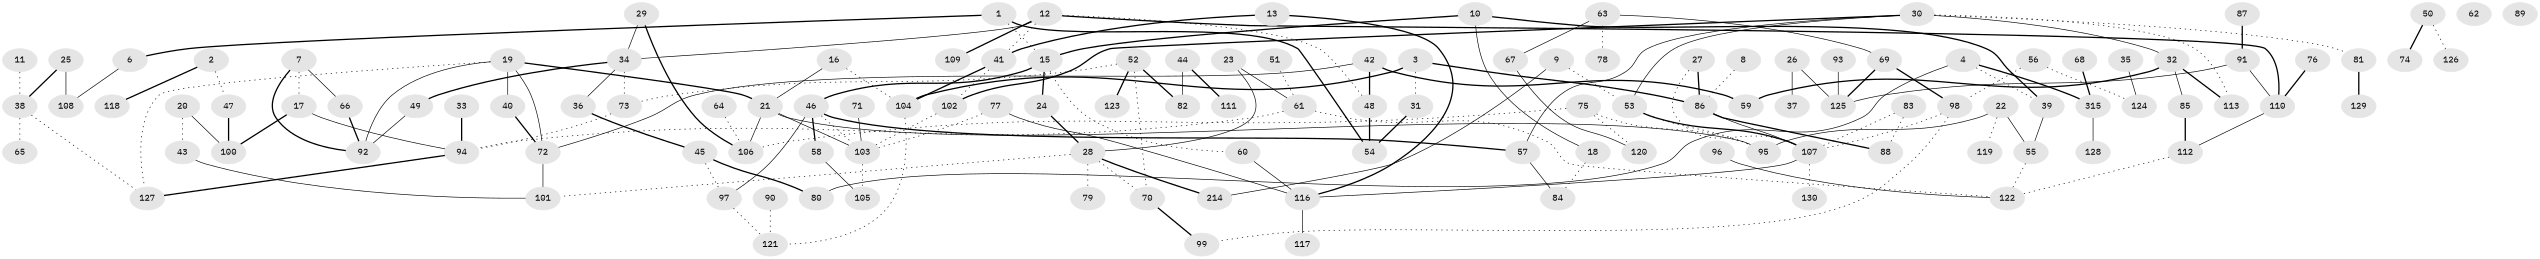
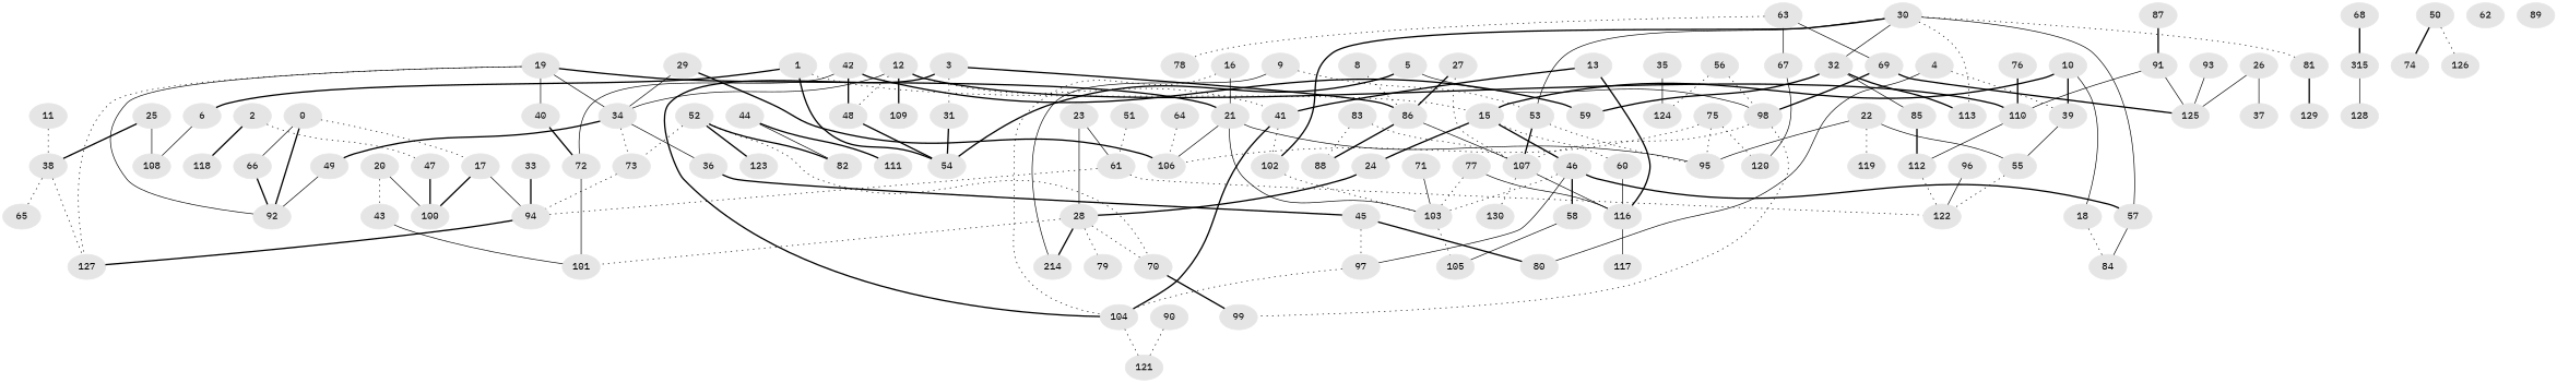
  graph {
    fontname="IBM Plex Mono"
    node [color=gray90 fontname="IBM Plex Mono" style=filled]
    edge [fontname="IBM Plex Mono" style=dotted]
    1
    6
    15
    54
    108
    24
    46
    60
    2
    47
    118
    100
    3
    31
    86
    104
    107
    88
    121
    4
    39
    80
    n23 [label=315]
    55
    128
+   5
    98
    99
-   7
+   7 [label=0]
    66
    92
    17
    20
    43
    8
    9
    53
    n38 [label=214]
    95
    10
    18
    84
    87
    91
    11
    38
    127
    65
    12
    34
    41
    48
    109
    110
    36
    49
    73
    102
    112
    13
    116
    117
    28
    103
    57
    97
    58
    16
    21
    106
    94
    19
    40
    72
    101
    105
    22
    119
    122
    23
    61
    70
    79
    25
    26
    37
    125
    27
    130
    29
    30
    32
    81
    113
    59
    85
    129
    33
    45
    35
    124
    42
    44
    82
    111
    50
    74
    126
    51
    52
    123
    56
    62
    63
    67
    69
    78
    120
    64
    68
    71
    75
    76
    77
    83
    89
    90
    93
    96
    1 -- 6 [style=bold]
    1 -- 15
    1 -- 54 [style=bold]
    6 -- 108 [style=solid]
    15 -- 24 [style=bold]
    15 -- 46 [style=bold]
    15 -- 60
    24 -- 28 [style=bold]
    46 -- 103
    46 -- 57 [style=bold]
    46 -- 97 [style=solid]
    46 -- 58 [style=bold]
    60 -- 116 [style=solid]
    2 -- 47
    2 -- 118 [style=bold]
    47 -- 100 [style=bold]
    3 -- 31
    3 -- 86 [style=bold]
    3 -- 104 [style=bold]
    31 -- 54 [style=bold]
    86 -- 107 [style=solid]
    86 -- 88 [style=bold]
    104 -- 121
    107 -- 116 [style=solid]
    107 -- 130
    4 -- 39
    4 -- 80 [style=solid]
-   4 -- n23 [style=bold]
    39 -- 55 [style=solid]
    n23 -- 128 [style=solid]
    55 -- 122
+   5 -- 54 [style=bold]
+   5 -- 98 [style=solid]
    98 -- 107
    98 -- 99
    7 -- 66 [style=solid]
    7 -- 92 [style=bold]
    7 -- 17
    66 -- 92 [style=bold]
    17 -- 100 [style=bold]
    17 -- 94 [style=solid]
    20 -- 100 [style=solid]
    20 -- 43
    43 -- 101 [style=solid]
    8 -- 86
    9 -- 53
    9 -- n38 [style=solid]
    53 -- 107 [style=bold]
    53 -- 95
    10 -- 15 [style=bold]
    10 -- 39 [style=bold]
    10 -- 18 [style=solid]
    18 -- 84
    87 -- 91 [style=bold]
    91 -- 110 [style=solid]
    91 -- 125 [style=solid]
    11 -- 38
    38 -- 127
    38 -- 65
    12 -- 34 [style=solid]
    12 -- 41
    12 -- 48
    12 -- 109 [style=bold]
    12 -- 110 [style=bold]
    34 -- 36 [style=solid]
    34 -- 49 [style=bold]
    34 -- 73
    41 -- 104 [style=bold]
    41 -- 102
    48 -- 54 [style=bold]
    110 -- 112 [style=solid]
    36 -- 45 [style=bold]
    49 -- 92 [style=solid]
    73 -- 94
    102 -- 103
    112 -- 122
    13 -- 41 [style=bold]
    13 -- 116 [style=bold]
    116 -- 117 [style=solid]
    28 -- n38 [style=bold]
    28 -- 101
    28 -- 70
    28 -- 79
    103 -- 105
    57 -- 84 [style=solid]
-   97 -- 121
+   97 -- 104
    58 -- 105 [style=solid]
    16 -- 104
    16 -- 21 [style=solid]
    21 -- 95 [style=solid]
    21 -- 103 [style=solid]
    21 -- 106 [style=solid]
    94 -- 127 [style=bold]
    19 -- 92 [style=solid]
    19 -- 127
    19 -- 21 [style=bold]
    19 -- 40 [style=solid]
-   19 -- 72 [style=solid]
+   19 -- 34 [style=solid]
    40 -- 72 [style=bold]
    72 -- 101 [style=solid]
    22 -- 55 [style=solid]
    22 -- 95 [style=solid]
    22 -- 119
    23 -- 28 [style=solid]
    23 -- 61 [style=solid]
    61 -- 94
    61 -- 122
    70 -- 99 [style=bold]
    25 -- 108 [style=solid]
    25 -- 38 [style=bold]
    26 -- 37 [style=solid]
    26 -- 125 [style=solid]
    27 -- 86 [style=bold]
    27 -- 107
    29 -- 34 [style=solid]
    29 -- 106 [style=bold]
    30 -- 53 [style=solid]
    30 -- 102 [style=bold]
    30 -- 57 [style=solid]
    30 -- 32 [style=solid]
    30 -- 81
    30 -- 113
    32 -- 113 [style=bold]
    32 -- 59 [style=bold]
    32 -- 85 [style=solid]
    81 -- 129 [style=bold]
    85 -- 112 [style=bold]
    33 -- 94 [style=bold]
    45 -- 80 [style=bold]
    45 -- 97
    35 -- 124 [style=solid]
    42 -- 48 [style=bold]
    42 -- 72 [style=solid]
    42 -- 59 [style=bold]
    44 -- 82 [style=solid]
    44 -- 111 [style=bold]
    50 -- 74 [style=bold]
    50 -- 126
    51 -- 61
    52 -- 73
    52 -- 70
    52 -- 82 [style=bold]
    52 -- 123 [style=bold]
    56 -- 98
    56 -- 124
    63 -- 67 [style=solid]
    63 -- 69 [style=solid]
    63 -- 78
    67 -- 120 [style=solid]
    69 -- 98 [style=bold]
    69 -- 125 [style=bold]
    64 -- 106
    68 -- n23 [style=bold]
    71 -- 103 [style=solid]
    75 -- 95
    75 -- 106
    75 -- 120
    76 -- 110 [style=bold]
    77 -- 116 [style=solid]
    77 -- 103
    83 -- 107
    83 -- 88
    90 -- 121
    93 -- 125 [style=solid]
    96 -- 122 [style=solid]
  }
